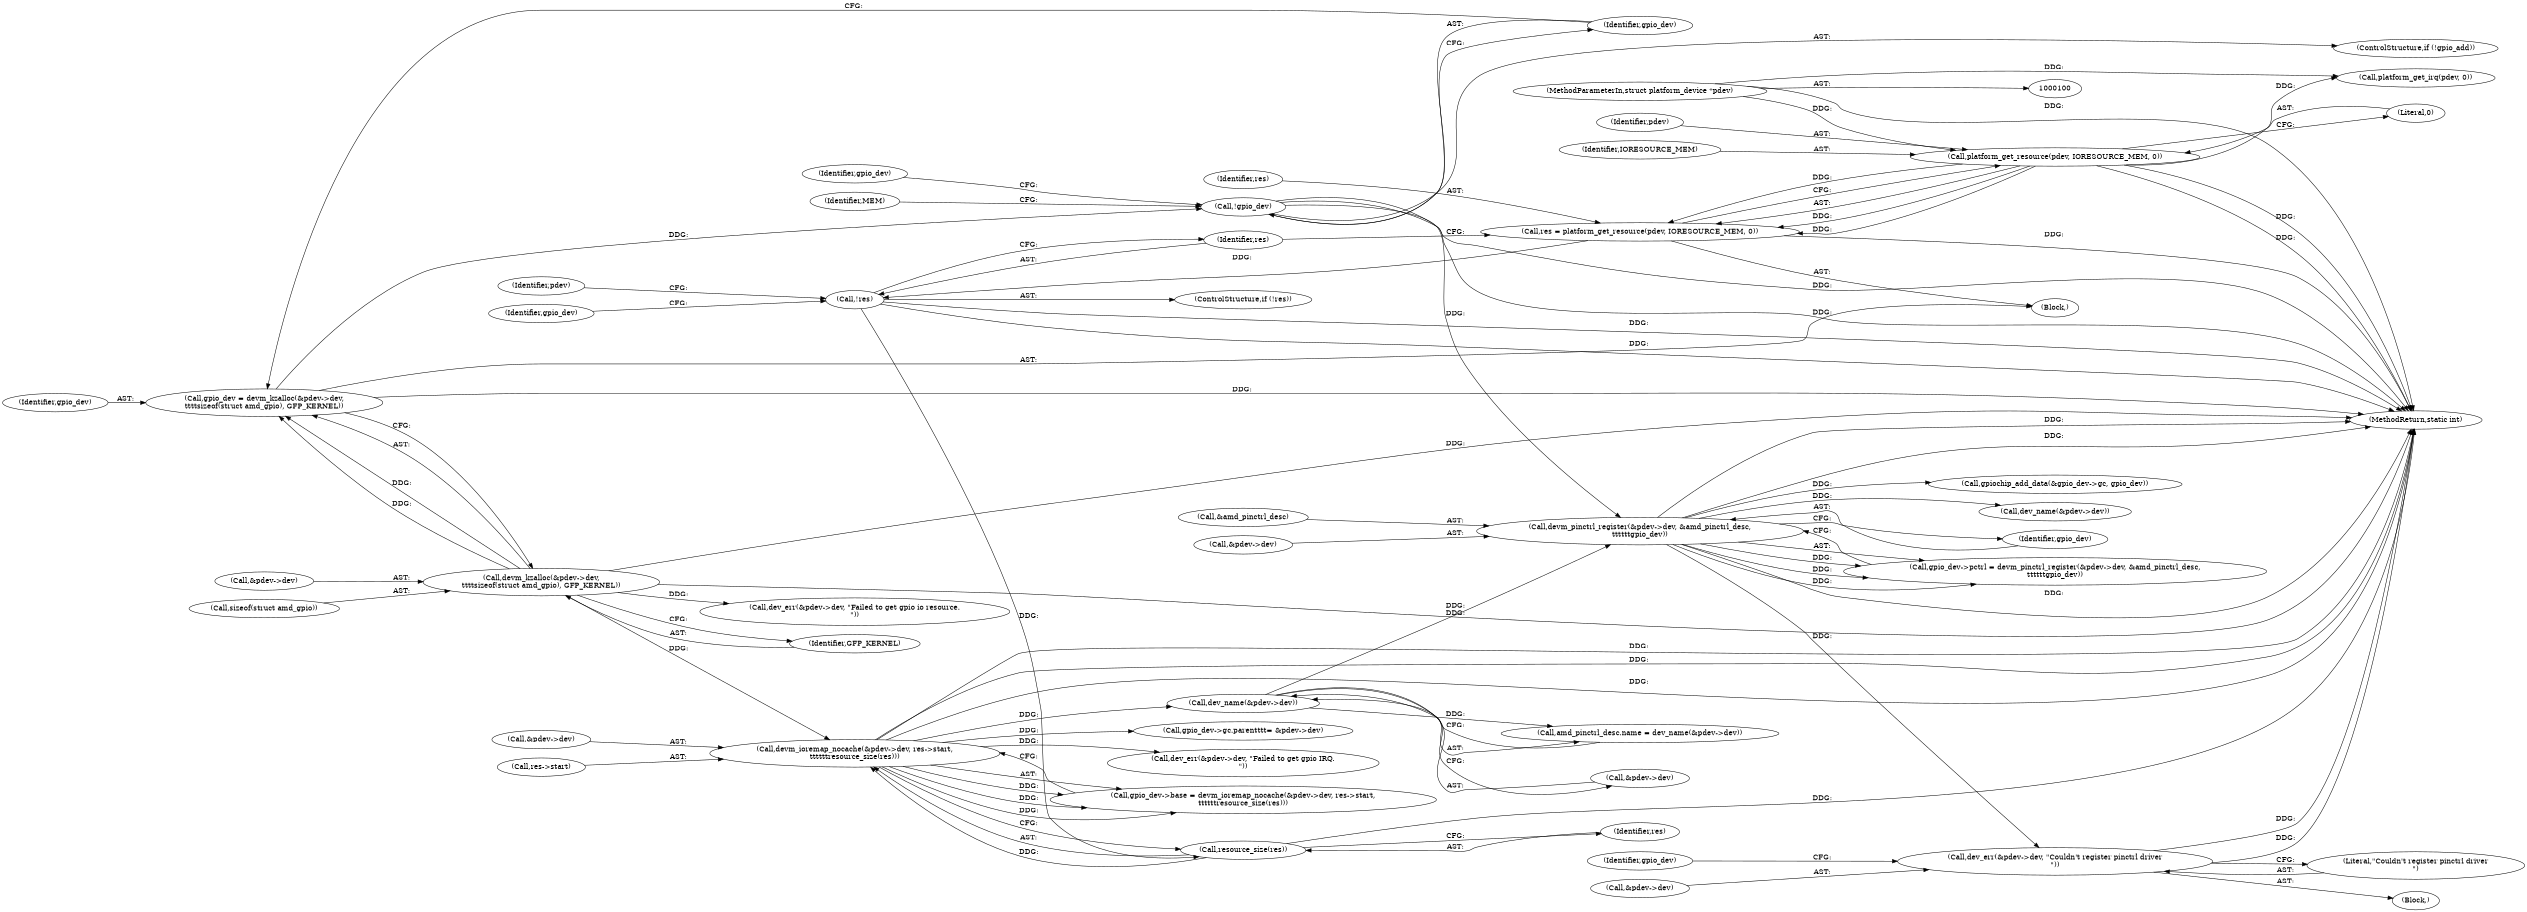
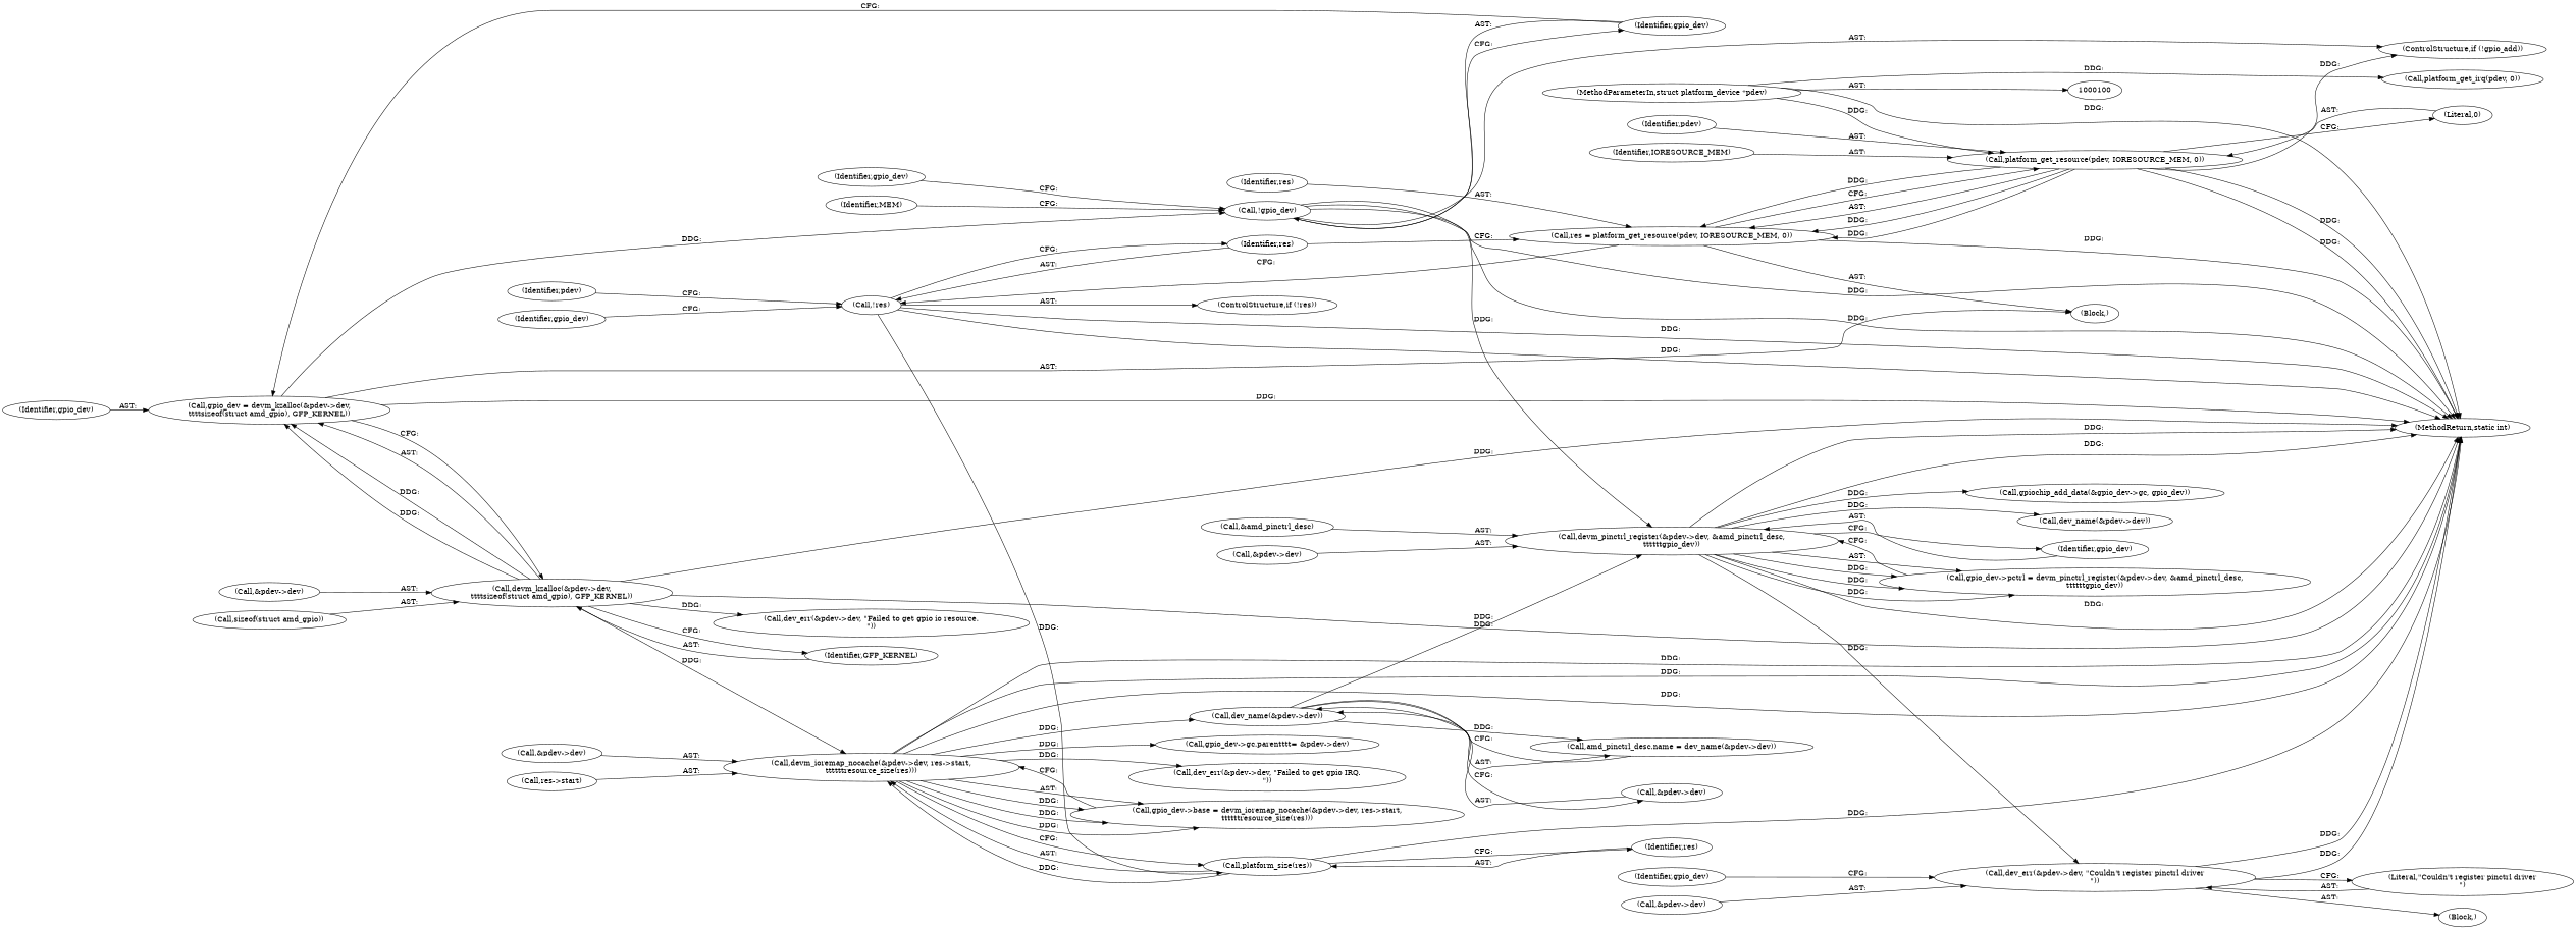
  digraph {
    rankdir=LR
    n1 [label="(Call,dev_err(&pdev->dev, \"Couldn't register pinctrl driver\n\"))"]
    n2 [label="(Literal,\"Couldn't register pinctrl driver\n\")"]
    n3 [label="(MethodReturn,static int)"]
    n4 [label="(Block,)"]
    n5 [label="(Call,devm_pinctrl_register(&pdev->dev, &amd_pinctrl_desc,\n\t\t\t\t\t\tgpio_dev))"]
    n6 [label="(Call,gpiochip_add_data(&gpio_dev->gc, gpio_dev))"]
    n7 [label="(Call,dev_name(&pdev->dev))"]
    n8 [label="(Identifier,gpio_dev)"]
    n9 [label="(Call,gpio_dev->pctrl = devm_pinctrl_register(&pdev->dev, &amd_pinctrl_desc,\n\t\t\t\t\t\tgpio_dev))"]
    n10 [label="(Call,dev_name(&pdev->dev))"]
    n11 [label="(Call,&pdev->dev)"]
    n12 [label="(Call,amd_pinctrl_desc.name = dev_name(&pdev->dev))"]
    n13 [label="(Call,devm_ioremap_nocache(&pdev->dev, res->start,\n\t\t\t\t\t\tresource_size(res)))"]
-   n14 [label="(Call,resource_size(res))"]
+   n14 [label="(Call,platform_size(res))"]
    n15 [label="(Call,gpio_dev->base = devm_ioremap_nocache(&pdev->dev, res->start,\n\t\t\t\t\t\tresource_size(res)))"]
    n16 [label="(Call,gpio_dev->gc.parent\t\t\t= &pdev->dev)"]
    n17 [label="(Call,dev_err(&pdev->dev, \"Failed to get gpio IRQ.\n\"))"]
    n18 [label="(Identifier,res)"]
    n19 [label="(Call,devm_kzalloc(&pdev->dev,\n\t\t\t\tsizeof(struct amd_gpio), GFP_KERNEL))"]
    n20 [label="(Call,gpio_dev = devm_kzalloc(&pdev->dev,\n\t\t\t\tsizeof(struct amd_gpio), GFP_KERNEL))"]
    n21 [label="(Call,dev_err(&pdev->dev, \"Failed to get gpio io resource.\n\"))"]
    n22 [label="(Identifier,GFP_KERNEL)"]
    n23 [label="(Block,)"]
    n24 [label="(Call,!gpio_dev)"]
    n25 [label="(Call,!res)"]
    n26 [label="(ControlStructure,if (!res))"]
    n27 [label="(Identifier,res)"]
    n28 [label="(Call,res = platform_get_resource(pdev, IORESOURCE_MEM, 0))"]
    n29 [label="(Call,platform_get_resource(pdev, IORESOURCE_MEM, 0))"]
    n30 [label="(Call,platform_get_irq(pdev, 0))"]
    n31 [label="(Literal,0)"]
    n32 [label="(MethodParameterIn,struct platform_device *pdev)"]
    1000100
    n34 [label="(ControlStructure,if (!gpio_add))"]
    n35 [label="(Identifier,gpio_dev)"]
    n36 [label="(Call,&amd_pinctrl_desc)"]
    n37 [label="(Identifier,gpio_dev)"]
    n38 [label="(Identifier,gpio_dev)"]
    n39 [label="(Identifier,MEM)"]
    n40 [label="(Call,res->start)"]
    n41 [label="(Identifier,gpio_dev)"]
    n42 [label="(Identifier,res)"]
    n43 [label="(Call,&pdev->dev)"]
    n44 [label="(Call,&pdev->dev)"]
    n45 [label="(Call,&pdev->dev)"]
    n46 [label="(Identifier,pdev)"]
    n47 [label="(Identifier,gpio_dev)"]
    n48 [label="(Call,&pdev->dev)"]
    n49 [label="(Identifier,IORESOURCE_MEM)"]
    n50 [label="(Call,sizeof(struct amd_gpio))"]
    n51 [label="(Identifier,pdev)"]
    n1 -> n2 [label="CFG: "]
    n1 -> n3 [label="DDG: "]
    n1 -> n3 [label="DDG: "]
    n1 -> n4 [label="AST: "]
    n2 -> n1 [label="AST: "]
    n5 -> n1 [label="DDG: "]
    n5 -> n3 [label="DDG: "]
    n5 -> n3 [label="DDG: "]
    n5 -> n3 [label="DDG: "]
    n5 -> n6 [label="DDG: "]
    n5 -> n7 [label="DDG: "]
    n5 -> n8 [label="CFG: "]
    n5 -> n9 [label="AST: "]
    n5 -> n9 [label="DDG: "]
    n5 -> n9 [label="DDG: "]
    n5 -> n9 [label="DDG: "]
    n8 -> n5 [label="AST: "]
    n9 -> n5 [label="CFG: "]
    n10 -> n5 [label="DDG: "]
    n10 -> n11 [label="CFG: "]
    n10 -> n12 [label="AST: "]
    n10 -> n12 [label="DDG: "]
    n11 -> n10 [label="AST: "]
    n12 -> n10 [label="CFG: "]
    n13 -> n3 [label="DDG: "]
    n13 -> n3 [label="DDG: "]
    n13 -> n3 [label="DDG: "]
    n13 -> n10 [label="DDG: "]
    n13 -> n14 [label="CFG: "]
    n13 -> n15 [label="AST: "]
    n13 -> n15 [label="DDG: "]
    n13 -> n15 [label="DDG: "]
    n13 -> n15 [label="DDG: "]
    n13 -> n16 [label="DDG: "]
    n13 -> n17 [label="DDG: "]
    n14 -> n3 [label="DDG: "]
    n14 -> n13 [label="AST: "]
    n14 -> n13 [label="DDG: "]
    n14 -> n18 [label="CFG: "]
    n15 -> n13 [label="CFG: "]
    n18 -> n14 [label="AST: "]
    n19 -> n3 [label="DDG: "]
    n19 -> n3 [label="DDG: "]
    n19 -> n13 [label="DDG: "]
    n19 -> n20 [label="AST: "]
    n19 -> n20 [label="DDG: "]
    n19 -> n20 [label="DDG: "]
    n19 -> n21 [label="DDG: "]
    n19 -> n22 [label="CFG: "]
    n20 -> n3 [label="DDG: "]
    n20 -> n19 [label="CFG: "]
    n20 -> n23 [label="AST: "]
    n20 -> n24 [label="DDG: "]
    n22 -> n19 [label="AST: "]
    n24 -> n3 [label="DDG: "]
    n24 -> n3 [label="DDG: "]
    n24 -> n5 [label="DDG: "]
    n24 -> n34 [label="AST: "]
    n24 -> n35 [label="CFG: "]
    n25 -> n3 [label="DDG: "]
    n25 -> n3 [label="DDG: "]
    n25 -> n14 [label="DDG: "]
    n25 -> n26 [label="AST: "]
    n25 -> n27 [label="CFG: "]
    n27 -> n25 [label="AST: "]
    n27 -> n28 [label="CFG: "]
    n28 -> n3 [label="DDG: "]
    n28 -> n23 [label="AST: "]
-   n28 -> n25 [label="DDG: "]
+   n28 -> n25 [label="CFG: "]
    n28 -> n29 [label="CFG: "]
    n29 -> n3 [label="DDG: "]
    n29 -> n3 [label="DDG: "]
    n29 -> n28 [label="AST: "]
    n29 -> n28 [label="DDG: "]
    n29 -> n28 [label="DDG: "]
    n29 -> n28 [label="DDG: "]
-   n29 -> n30 [label="DDG: "]
+   n29 -> n34 [label="DDG: "]
    n29 -> n31 [label="CFG: "]
    n31 -> n29 [label="AST: "]
    n32 -> n3 [label="DDG: "]
    n32 -> n29 [label="DDG: "]
    n32 -> n30 [label="DDG: "]
    n32 -> 1000100 [label="AST: "]
    n35 -> n20 [label="CFG: "]
    n35 -> n24 [label="AST: "]
    n36 -> n5 [label="AST: "]
    n37 -> n24 [label="CFG: "]
    n38 -> n25 [label="CFG: "]
    n39 -> n24 [label="CFG: "]
    n40 -> n13 [label="AST: "]
    n41 -> n1 [label="CFG: "]
    n42 -> n28 [label="AST: "]
    n43 -> n13 [label="AST: "]
    n44 -> n1 [label="AST: "]
    n45 -> n19 [label="AST: "]
    n46 -> n29 [label="AST: "]
    n47 -> n20 [label="AST: "]
    n48 -> n5 [label="AST: "]
    n49 -> n29 [label="AST: "]
    n50 -> n19 [label="AST: "]
    n51 -> n25 [label="CFG: "]
  }
